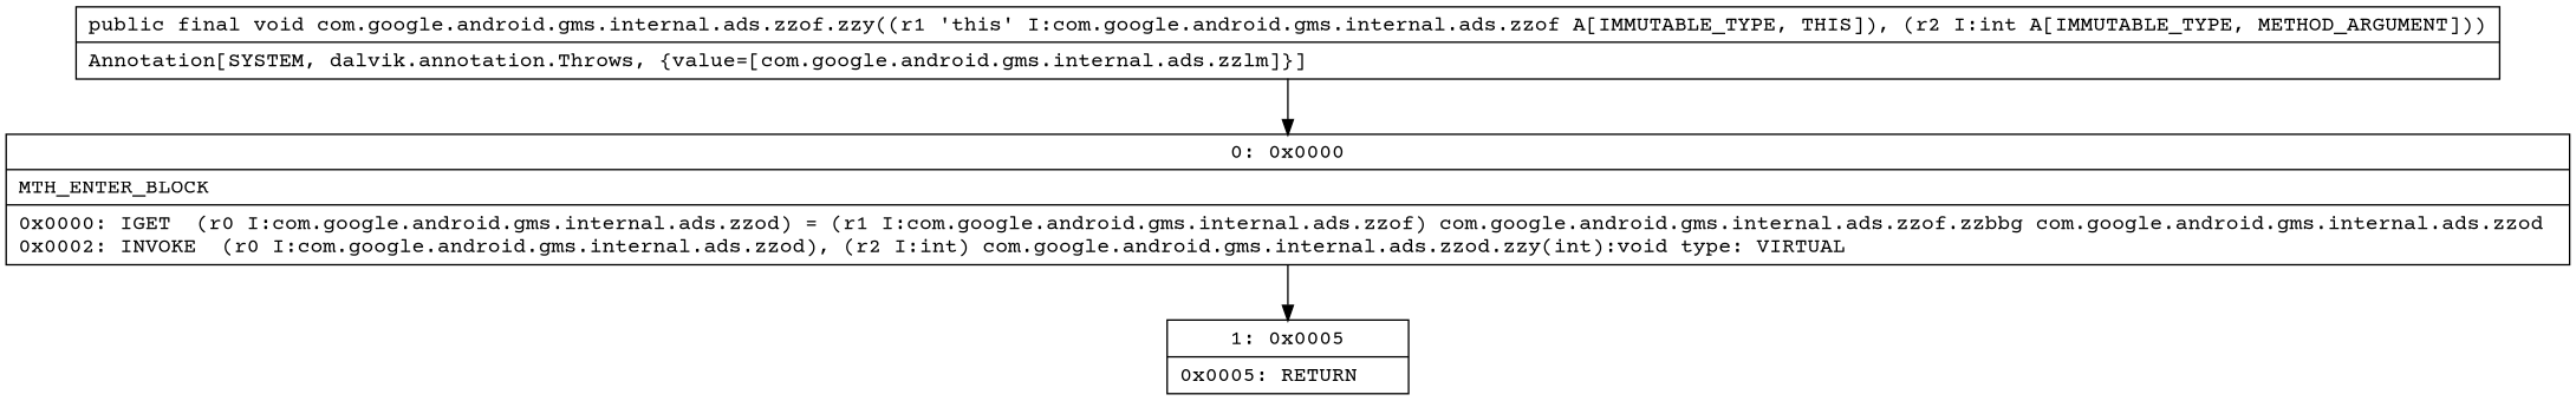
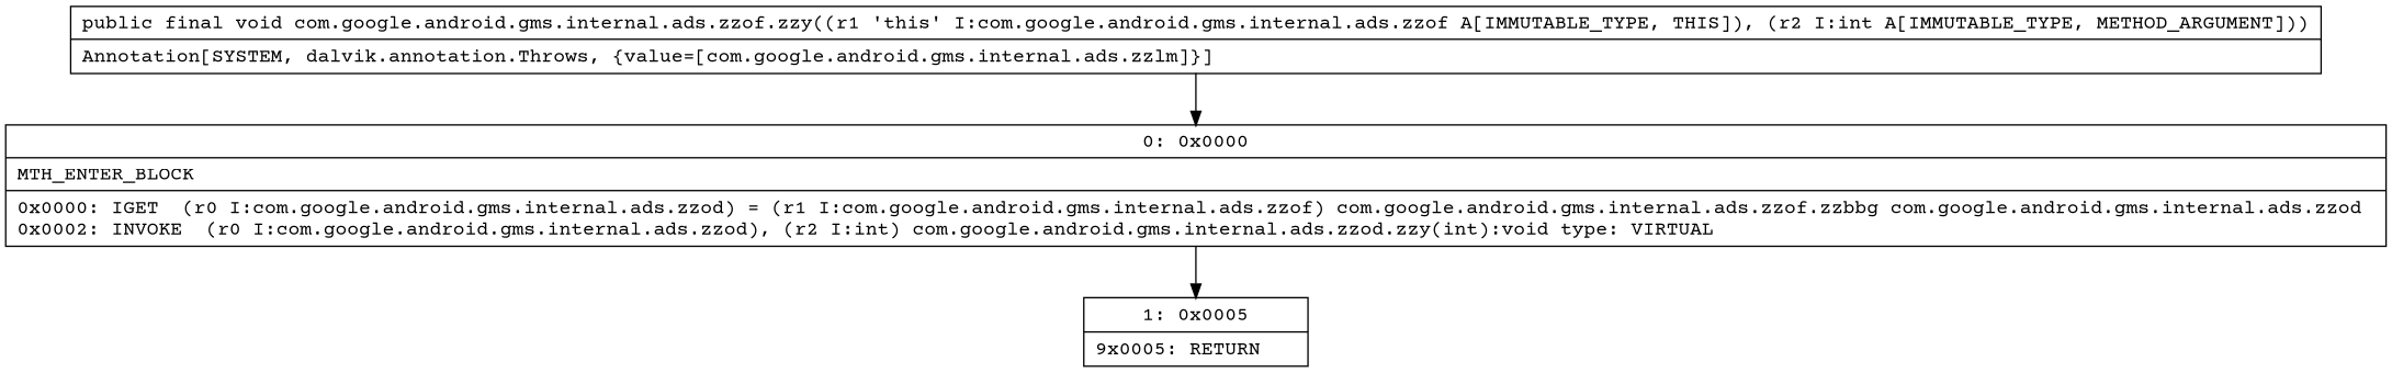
  digraph {
    fontname="Courier Prime"
    node [shape=record fontname="Courier Prime"]
    edge [fontname="Courier Prime"]
    n1 [label="{0\:\ 0x0000|MTH_ENTER_BLOCK\l|0x0000: IGET  (r0 I:com.google.android.gms.internal.ads.zzod) = (r1 I:com.google.android.gms.internal.ads.zzof) com.google.android.gms.internal.ads.zzof.zzbbg com.google.android.gms.internal.ads.zzod \l0x0002: INVOKE  (r0 I:com.google.android.gms.internal.ads.zzod), (r2 I:int) com.google.android.gms.internal.ads.zzod.zzy(int):void type: VIRTUAL \l}"]
-   n2 [label="{1\:\ 0x0005|0x0005: RETURN   \l}"]
+   n2 [label="{1\:\ 0x0005|9x0005: RETURN   \l}"]
    n3 [label="{public final void com.google.android.gms.internal.ads.zzof.zzy((r1 'this' I:com.google.android.gms.internal.ads.zzof A[IMMUTABLE_TYPE, THIS]), (r2 I:int A[IMMUTABLE_TYPE, METHOD_ARGUMENT]))  | Annotation[SYSTEM, dalvik.annotation.Throws, \{value=[com.google.android.gms.internal.ads.zzlm]\}]\l}"]
    n1 -> n2
    n3 -> n1
  }
